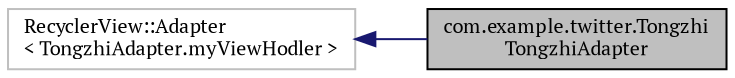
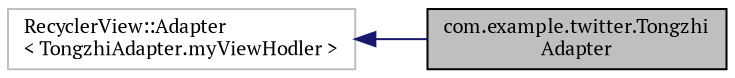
  digraph {
    rankdir=LR
    fontname="PT Serif"
    node [fontname="PT Serif" fontsize=10 shape=record style=filled]
-   n1 [color=black fillcolor=grey75 fontcolor=black height=0.2 label="com.example.twitter.Tongzhi\lTongzhiAdapter" width=0.4]
+   n1 [color=black fillcolor=grey75 fontcolor=black height=0.2 label="com.example.twitter.Tongzhi\lAdapter" width=0.4]
    n2 [color=grey75 fillcolor=white height=0.2 label="RecyclerView::Adapter\l\< TongzhiAdapter.myViewHodler \>" width=0.4]
    n2 -> n1 [color=midnightblue dir=back fontname="PT Serif" fontsize=10 labelfontname=Helvetica labelfontsize=10 style=solid]
  }
